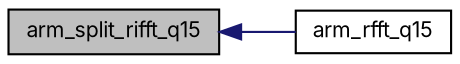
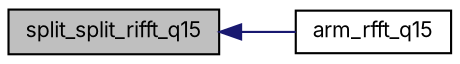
  digraph {
    rankdir=LR
    fontname=Inter
    node [color=black fontname=Inter fontsize=10 shape=record style=filled]
-   n1 [fillcolor=grey75 fontcolor=black height=0.2 label=arm_split_rifft_q15 width=0.4]
+   n1 [fillcolor=grey75 fontcolor=black height=0.2 label=split_split_rifft_q15 width=0.4]
    n2 [fillcolor=white height=0.2 label=arm_rfft_q15 width=0.4]
    n1 -> n2 [color=midnightblue dir=back fontname=Inter fontsize=10 labelfontname=Helvetica labelfontsize=10 style=solid]
  }
